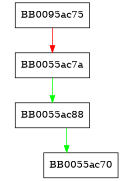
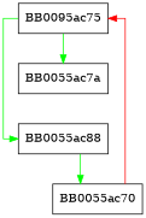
  digraph {
    splines=ortho
    node [shape=box]
    edge [color=green]
    n1 [label=BB0095ac75]
    BB0055ac70
    BB0055ac88
    BB0055ac7a
-   BB0055ac7a -> BB0055ac88
-   n1 -> BB0055ac7a [color=red]
+   n1 -> BB0055ac88
+   n1 -> BB0055ac7a
+   BB0055ac70 -> n1 [color=red]
    BB0055ac88 -> BB0055ac70
  }
